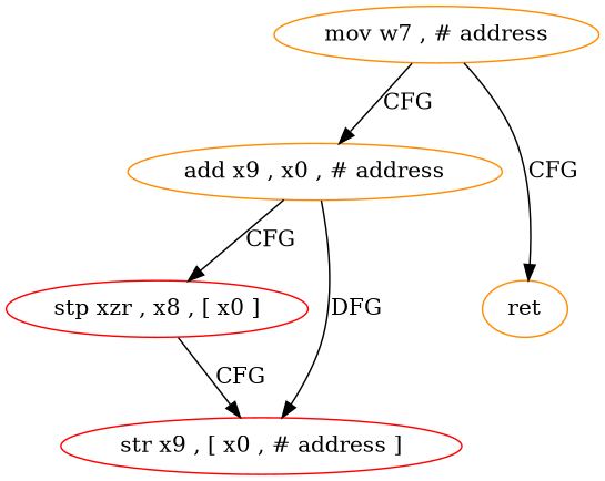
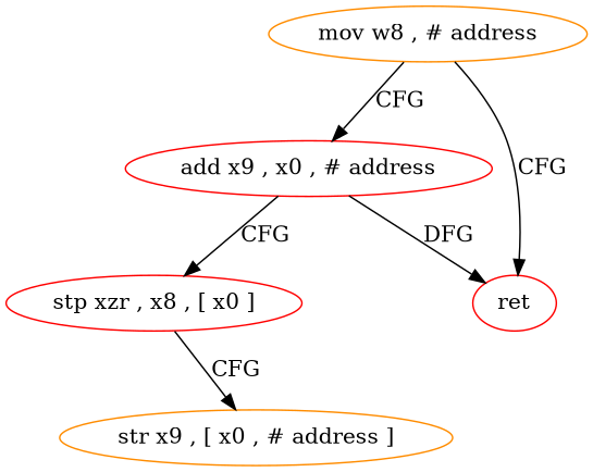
  digraph {
    node [color=red]
-   n1 [color=darkorange label="mov w7 , # address"]
-   n2 [color=darkorange label="add x9 , x0 , # address"]
-   n3 [color=darkorange label=ret]
+   n1 [color=darkorange label="mov w8 , # address"]
+   n2 [label="add x9 , x0 , # address"]
+   n3 [label=ret]
    n4 [label="stp xzr , x8 , [ x0 ]"]
-   n5 [label="str x9 , [ x0 , # address ]"]
+   n5 [color=darkorange label="str x9 , [ x0 , # address ]"]
    n1 -> n2 [label=CFG]
    n1 -> n3 [label=CFG]
    n2 -> n4 [label=CFG]
-   n2 -> n5 [label=DFG]
+   n2 -> n3 [label=DFG]
    n4 -> n5 [label=CFG]
  }
